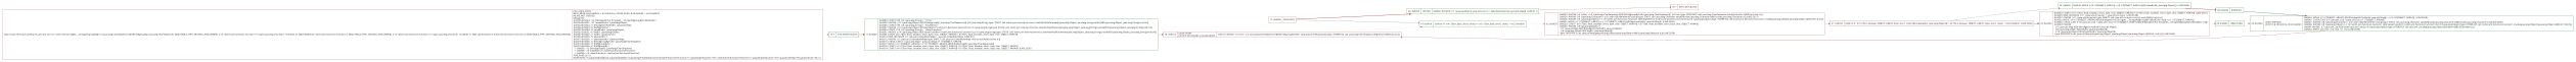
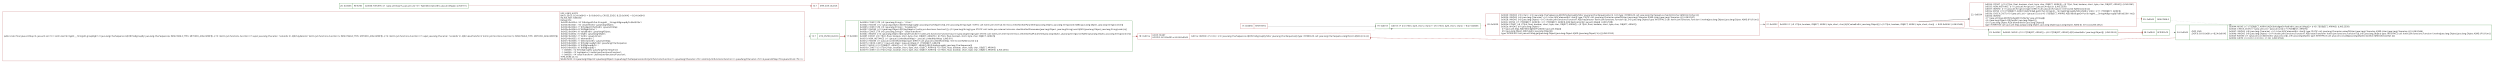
  digraph {
    fontname="Open Sans"
    rankdir=LR
    node [color=darkgreen fontname="Open Sans" shape=record]
    edge [arrowhead=tee color=brown fontname="Open Sans" style=solid]
    n1 [label="{15\:\ ?|MTH_ENTER_BLOCK\l}"]
    n2 [label="{17\:\ 0x0000|0x0000: CONST_STR  (r0 I:java.lang.String) =  \"\<this\>\" \l0x0002: INVOKE  (r12 I:java.lang.Object A[D('$this$groupBy' java.lang.CharSequence)]), (r0 I:java.lang.String) type: STATIC call: kotlin.jvm.internal.Intrinsics.checkNotNullParameter(java.lang.Object, java.lang.String):void A[MD:(java.lang.Object, java.lang.String):void (m)]\l0x0005: CONST_STR  (r0 I:java.lang.String) =  \"keySelector\" \l0x0007: INVOKE  (r13 I:java.lang.Object A[D('keySelector' kotlin.jvm.functions.Function1)]), (r0 I:java.lang.String) type: STATIC call: kotlin.jvm.internal.Intrinsics.checkNotNullParameter(java.lang.Object, java.lang.String):void A[MD:(java.lang.Object, java.lang.String):void (m)]\l0x000a: CONST_STR  (r0 I:java.lang.String) =  \"valueTransform\" \l0x000c: INVOKE  (r14 I:java.lang.Object A[D('valueTransform' kotlin.jvm.functions.Function1)]), (r0 I:java.lang.String) type: STATIC call: kotlin.jvm.internal.Intrinsics.checkNotNullParameter(java.lang.Object, java.lang.String):void A[MD:(java.lang.Object, java.lang.String):void (m)]\l0x000f: CONST  (r0 I:??[int, float, boolean, short, byte, char, OBJECT, ARRAY]) = (0 ??[int, float, boolean, short, byte, char, OBJECT, ARRAY]) \l0x0010: NEW_INSTANCE  (r1 I:java.util.LinkedHashMap) =  java.util.LinkedHashMap  (LINE:911)\l0x0012: INVOKE  (r1 I:java.util.LinkedHashMap) type: DIRECT call: java.util.LinkedHashMap.\<init\>():void A[MD:():void (c)]\l0x0015: CHECK_CAST (r1 I:java.util.Map) = (java.util.Map) (r1 I:??[OBJECT, ARRAY]) \l0x0017: MOVE  (r2 I:??[OBJECT, ARRAY]) = (r12 I:??[OBJECT, ARRAY] A[D('$this$groupBy' java.lang.CharSequence)]) \l0x0018: CONST  (r3 I:??[int, float, boolean, short, byte, char, OBJECT, ARRAY]) = (0 ??[int, float, boolean, short, byte, char, OBJECT, ARRAY]) \l0x0019: CONST  (r4 I:??[int, float, boolean, short, byte, char, OBJECT, ARRAY]) = (0 ??[int, float, boolean, short, byte, char, OBJECT, ARRAY])  (LINE:2556)\l}"]
    n3 [color=brown label="{18\:\ 0x001a|LOOP_START\lLOOP:0: B:18:0x001a\-\>B:24:0x0043\l|0x001a: INVOKE  (r5 I:int) = (r2 I:java.lang.CharSequence A[D('$this$groupByTo$iv' java.lang.CharSequence)]) type: INTERFACE call: java.lang.CharSequence.length():int A[MD:():int (c)]\l}"]
    n4 [label="{19\:\ 0x001e|0x001e: IF  (r4 I:??[int, byte, short, char]) \>= (r5 I:??[int, byte, short, char])  \-\> B:27:0x0056 \l}"]
    n5 [color=brown label="{20\:\ 0x0020|0x0020: INVOKE  (r5 I:char) = (r2 I:java.lang.CharSequence A[D('$this$groupByTo$iv' java.lang.CharSequence)]), (r4 I:int) type: INTERFACE call: java.lang.CharSequence.charAt(int):char A[MD:(int):char (c)]\l0x0024: INVOKE  (r6 I:java.lang.Character) = (r5 I:char A[D('element$iv' char)]) type: STATIC call: java.lang.Character.valueOf(char):java.lang.Character A[MD:(char):java.lang.Character (c)] (LINE:2557)\l0x0028: INVOKE  (r6 I:java.lang.Object) = (r13 I:kotlin.jvm.functions.Function1 A[D('keySelector' kotlin.jvm.functions.Function1)]), (r6 I:java.lang.Object) type: INTERFACE call: kotlin.jvm.functions.Function1.invoke(java.lang.Object):java.lang.Object A[MD:(P1):R (m)]\l0x002c: MOVE  (r7 I:??[OBJECT, ARRAY]) = (r1 I:??[OBJECT, ARRAY] A[D('destination$iv' java.util.Map)])  (LINE:2558)\l0x002d: CONST  (r8 I:??[int, float, boolean, short, byte, char, OBJECT, ARRAY]) = (0 ??[int, float, boolean, short, byte, char, OBJECT, ARRAY]) \l0x002e: INVOKE  (r9 I:java.lang.Object) = \l  (r7 I:java.util.Map A[D('$this$getOrPut$iv$iv' java.util.Map)])\l  (r6 I:java.lang.Object A[D('key$iv' java.lang.Object)])\l type: INTERFACE call: java.util.Map.get(java.lang.Object):java.lang.Object A[MD:(java.lang.Object):V (c)] (LINE:2559)\l}"]
    n6 [color=brown label="{21\:\ 0x0032|0x0032: IF  (r9 I:??[int, boolean, OBJECT, ARRAY, byte, short, char] A[D('value$iv$iv' java.lang.Object)]) != (0 ??[int, boolean, OBJECT, ARRAY, byte, short, char])  \-\> B:23:0x0042  (LINE:2560)\l}"]
    n7 [color=brown label="{27\:\ 0x0056|SYNTHETIC\l}"]
    n8 [label="{26\:\ 0x0056|RETURN\l|0x0056: RETURN  (r1 I:java.util.Map\<K, java.util.List\<V\>\> A[D('destination$iv' java.util.Map)])  (LINE:911)\l}"]
    n9 [color=brown label="{22\:\ 0x0034|0x0034: CONST  (r10 I:??[int, float, boolean, short, byte, char, OBJECT, ARRAY]) = (0 ??[int, float, boolean, short, byte, char, OBJECT, ARRAY])  (LINE:2561)\l0x0035: NEW_INSTANCE  (r11 I:java.util.ArrayList) =  java.util.ArrayList  (LINE:2558)\l0x0037: INVOKE  (r11 I:java.util.ArrayList) type: DIRECT call: java.util.ArrayList.\<init\>():void A[MD:():void (c)]\l0x003a: MOVE  (r10 I:??[OBJECT, ARRAY] A[D('$i$a$\-getOrPut\-StringsKt___StringsKt$groupByTo$list$2$iv' int)]) = (r11 I:??[OBJECT, ARRAY]) \l0x003b: CHECK_CAST (r10 I:java.util.List) = (java.util.List) (r10 I:??[OBJECT, ARRAY] A[D('$i$a$\-getOrPut\-StringsKt___StringsKt$groupByTo$list$2$iv' int)]) \l2x003d: INVOKE  \l  (r7 I:java.util.Map A[D('$this$getOrPut$iv$iv' java.util.Map)])\l  (r6 I:java.lang.Object A[D('key$iv' java.lang.Object)])\l  (r10 I:java.lang.Object A[D('answer$iv$iv' java.lang.Object)])\l type: INTERFACE call: java.util.Map.put(java.lang.Object, java.lang.Object):java.lang.Object A[MD:(K, V):V (c)] (LINE:2562)\l}"]
    n10 [label="{23\:\ 0x0042|0x0042: MOVE  (r10 I:??[OBJECT, ARRAY]) = (r9 I:??[OBJECT, ARRAY] A[D('value$iv$iv' java.lang.Object)])  (LINE:2565)\l}"]
    n11 [label="{29\:\ 0x0043|IMMUTABLE\l}"]
    n12 [label="{28\:\ 0x0043|INTERFACE\l}"]
-   n13 [label="{24\:\ 0x0043|LOOP_METHOD\lLOOP:0: B:18:0x001a\-\>B:24:0x0043\l|0x0044: MOVE  (r7 I:??[OBJECT, ARRAY] A[D('$this$getOrPut$iv$iv' java.util.Map)]) = (r10 I:??[OBJECT, ARRAY])  (LINE:2558)\l0x0045: CHECK_CAST (r7 I:java.util.List) = (java.util.List) (r7 I:??[OBJECT, ARRAY]) \l0x0047: INVOKE  (r8 I:java.lang.Character) = (r5 I:char A[D('element$iv' char)]) type: STATIC call: java.lang.Character.valueOf(char):java.lang.Character A[MD:(char):java.lang.Character (c)] (LINE:2566)\l0x004b: INVOKE  (r8 I:java.lang.Object) = (r14 I:kotlin.jvm.functions.Function1 A[D('valueTransform' kotlin.jvm.functions.Function1)]), (r8 I:java.lang.Object) type: INTERFACE call: kotlin.jvm.functions.Function1.invoke(java.lang.Object):java.lang.Object A[MD:(P1):R (m)]\l0x004f: INVOKE  (r7 I:java.util.List A[D('list$iv' java.util.List)]), (r8 I:java.lang.Object) type: INTERFACE call: java.util.List.add(java.lang.Object):boolean A[MD:(E):boolean (c)]\l0x0052: ARITH  (r4 I:int) = (r4 I:int) + (1 int)  (LINE:2556)\l}"]
+   n13 [label="{24\:\ 0x0043|LOOP_END\lLOOP:0: B:18:0x001a\-\>B:24:0x0043\l|0x0044: MOVE  (r7 I:??[OBJECT, ARRAY] A[D('$this$getOrPut$iv$iv' java.util.Map)]) = (r10 I:??[OBJECT, ARRAY])  (LINE:2558)\l0x0045: CHECK_CAST (r7 I:java.util.List) = (java.util.List) (r7 I:??[OBJECT, ARRAY]) \l0x0047: INVOKE  (r8 I:java.lang.Character) = (r5 I:char A[D('element$iv' char)]) type: STATIC call: java.lang.Character.valueOf(char):java.lang.Character A[MD:(char):java.lang.Character (c)] (LINE:2566)\l0x004b: INVOKE  (r8 I:java.lang.Object) = (r14 I:kotlin.jvm.functions.Function1 A[D('valueTransform' kotlin.jvm.functions.Function1)]), (r8 I:java.lang.Object) type: INTERFACE call: kotlin.jvm.functions.Function1.invoke(java.lang.Object):java.lang.Object A[MD:(P1):R (m)]\l0x004f: INVOKE  (r7 I:java.util.List A[D('list$iv' java.util.List)]), (r8 I:java.lang.Object) type: INTERFACE call: java.util.List.add(java.lang.Object):boolean A[MD:(E):boolean (c)]\l0x0052: ARITH  (r4 I:int) = (r4 I:int) + (1 int)  (LINE:2556)\l}"]
    n14 [color=brown label="{16\:\ ?|MTH_EXIT_BLOCK\l}"]
    n15 [color=brown label="{public static final java.util.Map\<K, java.util.List\<V\>\> kotlin.text.StringsKt___StringsKt.groupBy((r12 I:java.lang.CharSequence A[D('$this$groupBy' java.lang.CharSequence), IMMUTABLE_TYPE, METHOD_ARGUMENT]), (r13 I:kotlin.jvm.functions.Function1\<? super java.lang.Character, ? extends K\> A[D('keySelector' kotlin.jvm.functions.Function1), IMMUTABLE_TYPE, METHOD_ARGUMENT]), (r14 I:kotlin.jvm.functions.Function1\<? super java.lang.Character, ? extends V\> A[D('valueTransform' kotlin.jvm.functions.Function1), IMMUTABLE_TYPE, METHOD_ARGUMENT]))  | USE_LINES_HINTS\lBACK_EDGE: B:24:0x0043 \-\> B:18:0x001a, CROSS_EDGE: B:23:0x0042 \-\> B:24:0x0043\lINLINE_NOT_NEEDED\lDebug Info:\l  0x0035\-0x003d: r10 '$i$a$\-getOrPut\-StringsKt___StringsKt$groupByTo$list$2$iv' I\l  0x003d\-0x0041: r10 'answer$iv$iv' Ljava\/lang\/Object;\l  0x002d\-0x0044: r7 '$this$getOrPut$iv$iv' Ljava\/util\/Map;\l  0x002e\-0x0044: r8 '$i$f$getOrPut' I\l  0x0032\-0x0044: r9 'value$iv$iv' Ljava\/lang\/Object;\l  0x002c\-0x0052: r6 'key$iv' Ljava\/lang\/Object;\l  0x0047\-0x0052: r7 'list$iv' Ljava\/util\/List;\l  0x0024\-0x0055: r5 'element$iv' C\l  0x0017\-0x0056: r1 'destination$iv' Ljava\/util\/Map;\l  0x0018\-0x0056: r2 '$this$groupByTo$iv' Ljava\/lang\/CharSequence;\l  0x0019\-0x0056: r3 '$i$f$groupByTo' I\l  0x0010\-0x0056: r0 '$i$f$groupBy' I\l  \-1 \-0x0056: r12 '$this$groupBy' Ljava\/lang\/CharSequence;\l  \-1 \-0x0056: r13 'keySelector' Lkotlin\/jvm\/functions\/Function1;\l  \-1 \-0x0056: r14 'valueTransform' Lkotlin\/jvm\/functions\/Function1;\lTYPE_VARS: [V, K]\lSIGNATURE: \<K:Ljava\/lang\/Object;V:Ljava\/lang\/Object;\>(Ljava\/lang\/CharSequence;Lkotlin\/jvm\/functions\/Function1\<\-Ljava\/lang\/Character;+TK;\>;Lkotlin\/jvm\/functions\/Function1\<\-Ljava\/lang\/Character;+TV;\>;)Ljava\/util\/Map\<TK;Ljava\/util\/List\<TV;\>;\>;\l}"]
    n1 -> n2 [style=bold]
    n2 -> n3 [arrowhead=normal]
    n3 -> n4 [arrowhead=normal color=gray40 style=dotted]
    n4 -> n5 [style=dotted]
    n5 -> n6 [arrowhead=normal color=gray40]
    n6 -> n9 [arrowhead=normal color=gray40 style=bold]
    n6 -> n10 [color=gray40]
    n7 -> n4 [color=gray40]
-   n7 -> n8 [style=bold]
    n8 -> n14
    n9 -> n11 [style=dotted]
    n10 -> n12 [style=bold]
    n11 -> n13 [arrowhead=normal color=gray40 style=dotted]
-   n12 -> n13 [arrowhead=normal color=gray40 style=bold]
+   n12 -> n13 [arrowhead=normal color=gray40 style=dotted]
    n13 -> n3
    n15 -> n1 [color=gray40 style=dotted]
  }
